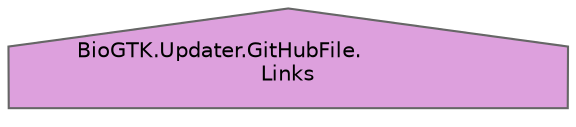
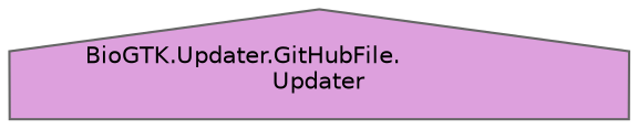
  digraph {
    rankdir=LR
-   n1 [color=grey40 fillcolor=plum fontname=Helvetica fontsize=10 height=0.2 label="BioGTK.Updater.GitHubFile.\lLinks" shape=house style=filled width=0.4]
+   n1 [color=grey40 fillcolor=plum fontname=Helvetica fontsize=10 height=0.2 label="BioGTK.Updater.GitHubFile.\lUpdater" shape=house style=filled width=0.4]
  }
